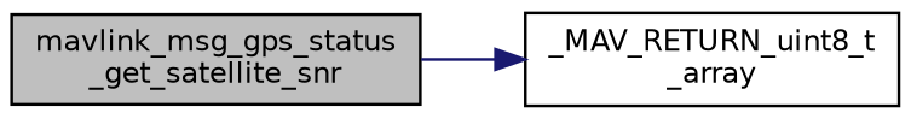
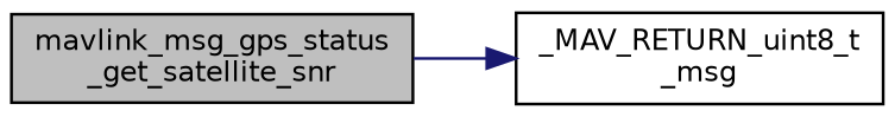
  digraph {
    rankdir=LR
    node [color=black fontname=Helvetica fontsize=10 shape=record style=filled]
    n1 [fillcolor=grey75 fontcolor=black height=0.2 label="mavlink_msg_gps_status\l_get_satellite_snr" width=0.4]
-   n2 [fillcolor=white height=0.2 label="_MAV_RETURN_uint8_t\l_array" width=0.4]
+   n2 [fillcolor=white height=0.2 label="_MAV_RETURN_uint8_t\l_msg" width=0.4]
    n1 -> n2 [color=midnightblue fontname=Helvetica fontsize=10 labelfontname=Helvetica labelfontsize=10 style=solid]
  }
